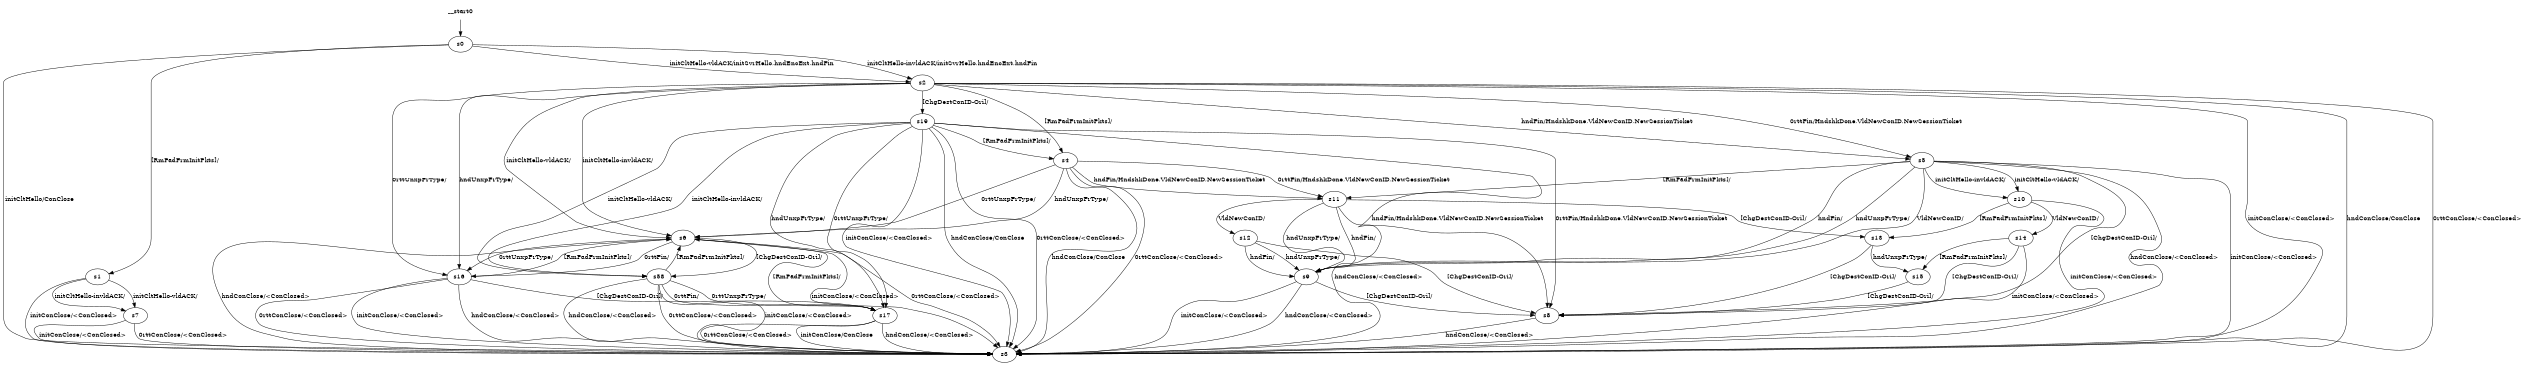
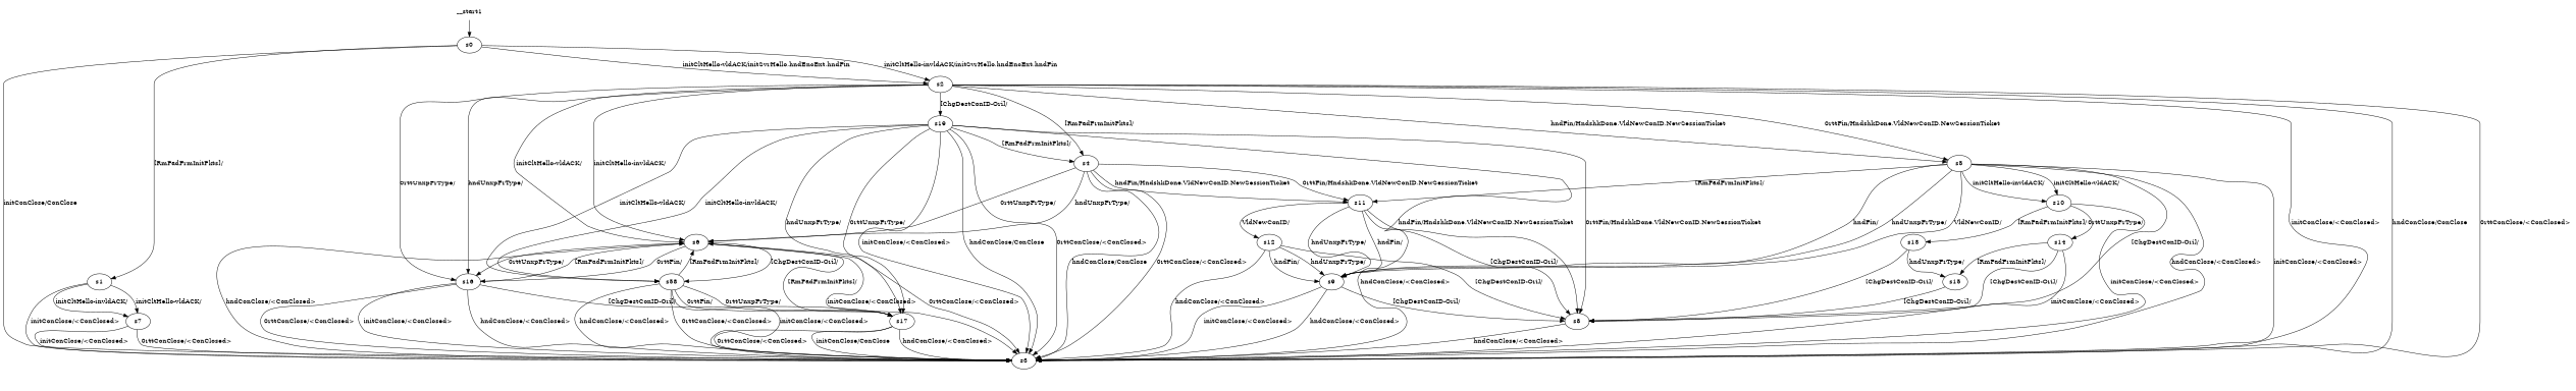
  digraph {
    n1 [label=s0]
    n2 [label=s1]
    n3 [label=s2]
    n4 [label=s3]
    n5 [label=s7]
    n6 [label=s4]
    n7 [label=s5]
    n8 [label=s6]
    n9 [label=s16]
    n10 [label=s19]
    n11 [label=s11]
    n12 [label=s8]
    n13 [label=s9]
    n14 [label=s10]
    n15 [label=s58]
    n16 [label=s17]
    n17 [label=s12]
    n18 [label=s13]
    n19 [label=s14]
    n20 [label=s15]
-   __start0 [shape=none]
+   __start0 [shape=none label=__start1]
    n1 -> n2 [label="[RmPadFrmInitPkts]/ "]
    n1 -> n3 [label="initCltHello-vldACK/initSvrHello,hndEncExt,hndFin "]
    n1 -> n3 [label="initCltHello-invldACK/initSvrHello,hndEncExt,hndFin "]
-   n1 -> n4 [label="initCltHello/ConClose "]
+   n1 -> n4 [label="initConClose/ConClose "]
    n2 -> n4 [label="initConClose/<ConClosed> "]
    n2 -> n5 [label="initCltHello-vldACK/ "]
    n2 -> n5 [label="initCltHello-invldACK/ "]
    n3 -> n4 [label="initConClose/<ConClosed> "]
    n3 -> n4 [label="hndConClose/ConClose "]
    n3 -> n4 [label="0rttConClose/<ConClosed> "]
    n3 -> n6 [label="[RmPadFrmInitPkts]/ "]
    n3 -> n7 [label="hndFin/HndshkDone,VldNewConID,NewSessionTicket "]
    n3 -> n7 [label="0rttFin/HndshkDone,VldNewConID,NewSessionTicket "]
    n3 -> n8 [label="initCltHello-vldACK/ "]
    n3 -> n8 [label="initCltHello-invldACK/ "]
    n3 -> n9 [label="hndUnxpFrType/ "]
    n3 -> n9 [label="0rttUnxpFrType/ "]
    n3 -> n10 [label="[ChgDestConID-Ori]/ "]
    n5 -> n4 [label="initConClose/<ConClosed> "]
    n5 -> n4 [label="0rttConClose/<ConClosed> "]
    n6 -> n4 [label="hndConClose/ConClose "]
    n6 -> n4 [label="0rttConClose/<ConClosed> "]
    n6 -> n8 [label="hndUnxpFrType/ "]
    n6 -> n8 [label="0rttUnxpFrType/ "]
    n6 -> n11 [label="hndFin/HndshkDone,VldNewConID,NewSessionTicket "]
    n6 -> n11 [label="0rttFin/HndshkDone,VldNewConID,NewSessionTicket "]
    n7 -> n4 [label="initConClose/<ConClosed> "]
    n7 -> n4 [label="hndConClose/<ConClosed> "]
    n7 -> n11 [label="[RmPadFrmInitPkts]/ "]
    n7 -> n12 [label="[ChgDestConID-Ori]/ "]
    n7 -> n13 [label="hndFin/ "]
    n7 -> n13 [label="hndUnxpFrType/ "]
    n7 -> n13 [label="VldNewConID/ "]
    n7 -> n14 [label="initCltHello-vldACK/ "]
    n7 -> n14 [label="initCltHello-invldACK/ "]
    n8 -> n4 [label="initConClose/<ConClosed> "]
    n8 -> n4 [label="hndConClose/<ConClosed> "]
    n8 -> n4 [label="0rttConClose/<ConClosed> "]
    n8 -> n9 [label="0rttFin/ "]
    n8 -> n9 [label="0rttUnxpFrType/ "]
    n8 -> n15 [label="[ChgDestConID-Ori]/ "]
    n9 -> n4 [label="initConClose/<ConClosed> "]
    n9 -> n4 [label="hndConClose/<ConClosed> "]
    n9 -> n4 [label="0rttConClose/<ConClosed> "]
    n9 -> n8 [label="[RmPadFrmInitPkts]/ "]
    n9 -> n16 [label="[ChgDestConID-Ori]/ "]
    n10 -> n4 [label="initConClose/<ConClosed> "]
    n10 -> n4 [label="hndConClose/ConClose "]
    n10 -> n4 [label="0rttConClose/<ConClosed> "]
    n10 -> n6 [label="[RmPadFrmInitPkts]/ "]
    n10 -> n12 [label="hndFin/HndshkDone,VldNewConID,NewSessionTicket "]
    n10 -> n12 [label="0rttFin/HndshkDone,VldNewConID,NewSessionTicket "]
    n10 -> n15 [label="initCltHello-vldACK/ "]
    n10 -> n15 [label="initCltHello-invldACK/ "]
    n10 -> n16 [label="hndUnxpFrType/ "]
    n10 -> n16 [label="0rttUnxpFrType/ "]
    n11 -> n4 [label="hndConClose/<ConClosed> "]
-   n11 -> n18 [label="[ChgDestConID-Ori]/ "]
+   n11 -> n12 [label="[ChgDestConID-Ori]/ "]
    n11 -> n13 [label="hndFin/ "]
    n11 -> n13 [label="hndUnxpFrType/ "]
    n11 -> n17 [label="VldNewConID/ "]
    n12 -> n4 [label="hndConClose/<ConClosed> "]
    n13 -> n4 [label="initConClose/<ConClosed> "]
    n13 -> n4 [label="hndConClose/<ConClosed> "]
    n13 -> n12 [label="[ChgDestConID-Ori]/ "]
    n14 -> n4 [label="initConClose/<ConClosed> "]
    n14 -> n18 [label="[RmPadFrmInitPkts]/ "]
-   n14 -> n19 [label="VldNewConID/ "]
+   n14 -> n19 [label="0rttUnxpFrType/ "]
    n15 -> n4 [label="initConClose/<ConClosed> "]
    n15 -> n4 [label="hndConClose/<ConClosed> "]
    n15 -> n4 [label="0rttConClose/<ConClosed> "]
    n15 -> n8 [label="[RmPadFrmInitPkts]/ "]
    n15 -> n16 [label="0rttFin/ "]
    n15 -> n16 [label="0rttUnxpFrType/ "]
    n16 -> n4 [label="initConClose/ConClose "]
    n16 -> n4 [label="hndConClose/<ConClosed> "]
    n16 -> n4 [label="0rttConClose/<ConClosed> "]
    n16 -> n8 [label="[RmPadFrmInitPkts]/ "]
+   n17 -> n4 [label="hndConClose/<ConClosed> "]
    n17 -> n12 [label="[ChgDestConID-Ori]/ "]
    n17 -> n13 [label="hndFin/ "]
    n17 -> n13 [label="hndUnxpFrType/ "]
    n18 -> n12 [label="[ChgDestConID-Ori]/ "]
    n18 -> n20 [label="hndUnxpFrType/ "]
    n19 -> n4 [label="initConClose/<ConClosed> "]
    n19 -> n12 [label="[ChgDestConID-Ori]/ "]
    n19 -> n20 [label="[RmPadFrmInitPkts]/ "]
    n20 -> n12 [label="[ChgDestConID-Ori]/ "]
    __start0 -> n1
  }
